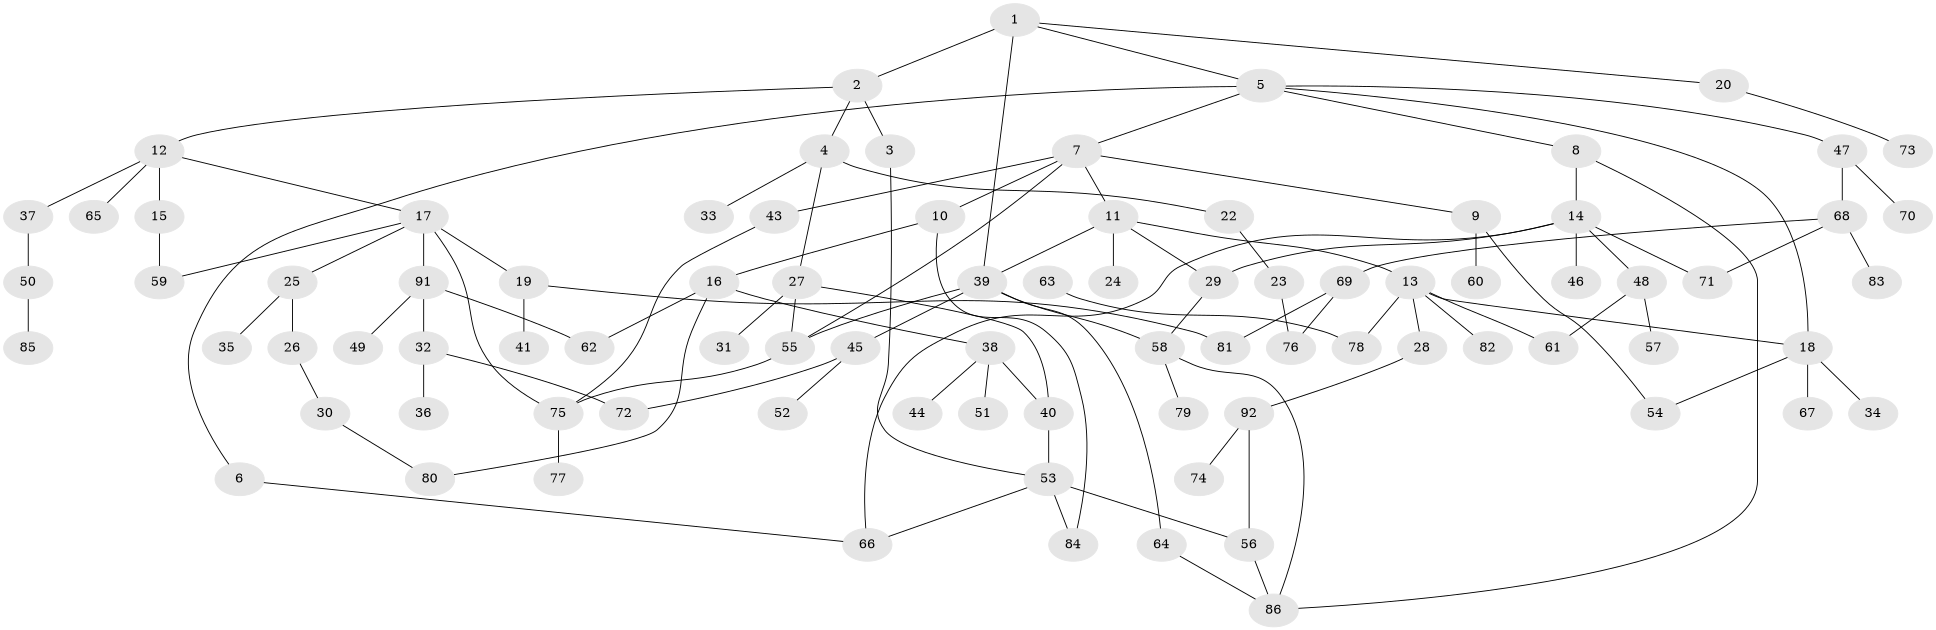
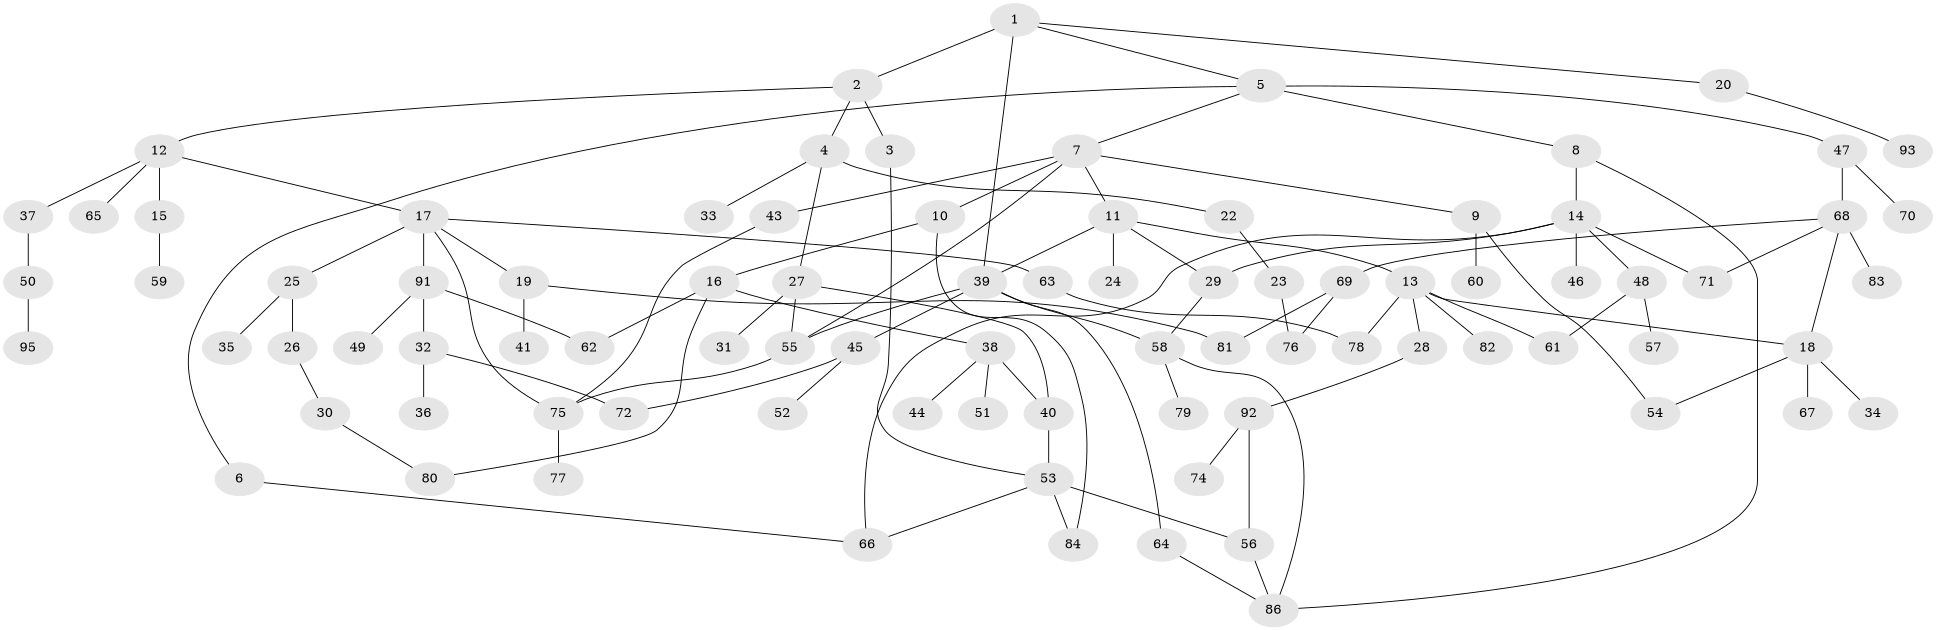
  graph {
    node [color=gray90 style=filled]
    1
    2
    5
    20
    39
    3
    4
    12
    6
    7
    8
    18
    47
-   73
+   73 [label=93]
    55
    58
    45
    64
    53
    22
    27
    33
    15
    17
    37
    65
    66
    84
    56
    23
    31
    40
    9
    10
    11
    43
    14
    86
    54
    34
    67
    68
    70
    60
    16
    13
    24
    29
    75
    46
    48
    71
    38
    62
    80
    28
    61
    78
    82
    59
    19
    n62 [label=91]
    25
    63
    50
    n66 [label=92]
    57
    44
    51
    41
    81
    32
    49
    26
    35
    77
    36
    72
    76
    30
    74
    79
-   85
+   85 [label=95]
    52
    69
    83
    1 -- 2
    1 -- 5
    1 -- 20
    1 -- 39
    2 -- 3
    2 -- 4
    2 -- 12
    5 -- 6
    5 -- 7
    5 -- 8
-   5 -- 18
+   68 -- 18
    5 -- 47
    20 -- 73
    39 -- 55
    39 -- 58
    39 -- 45
    39 -- 64
    3 -- 53
    4 -- 22
    4 -- 27
    4 -- 33
    12 -- 15
    12 -- 17
    12 -- 37
    12 -- 65
    6 -- 66
    7 -- 55
    7 -- 9
    7 -- 10
    7 -- 11
    7 -- 43
    8 -- 14
    8 -- 86
    18 -- 54
    18 -- 34
    18 -- 67
    47 -- 68
    47 -- 70
    55 -- 75
    58 -- 86
    58 -- 79
    45 -- 72
    45 -- 52
    64 -- 86
    53 -- 66
    53 -- 84
    53 -- 56
    22 -- 23
    27 -- 55
    27 -- 31
    27 -- 40
    15 -- 59
    17 -- 75
    17 -- 19
    17 -- n62
    17 -- 25
-   17 -- 59
+   17 -- 63
    37 -- 50
    56 -- 86
    23 -- 76
    40 -- 53
    9 -- 54
    9 -- 60
    10 -- 84
    10 -- 16
    11 -- 39
    11 -- 13
    11 -- 24
    11 -- 29
    43 -- 75
    14 -- 66
    14 -- 29
    14 -- 46
    14 -- 48
    14 -- 71
    68 -- 71
    68 -- 69
    68 -- 83
    16 -- 38
    16 -- 62
    16 -- 80
    13 -- 18
    13 -- 28
    13 -- 61
    13 -- 78
    13 -- 82
    29 -- 58
    75 -- 77
    48 -- 61
    48 -- 57
    38 -- 40
    38 -- 44
    38 -- 51
    28 -- n66
    19 -- 41
    19 -- 81
    n62 -- 62
    n62 -- 32
    n62 -- 49
    25 -- 26
    25 -- 35
    63 -- 78
    50 -- 85
    n66 -- 56
    n66 -- 74
    32 -- 36
    32 -- 72
    26 -- 30
    30 -- 80
    69 -- 81
    69 -- 76
  }
